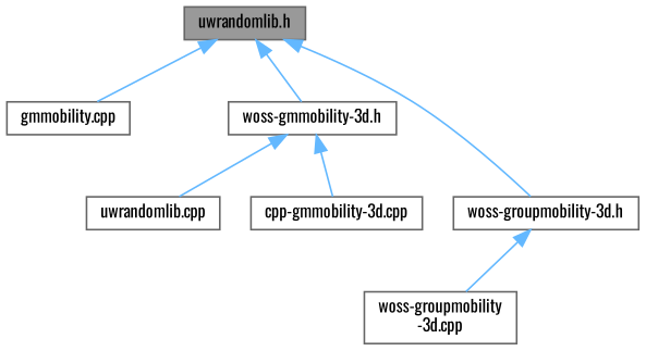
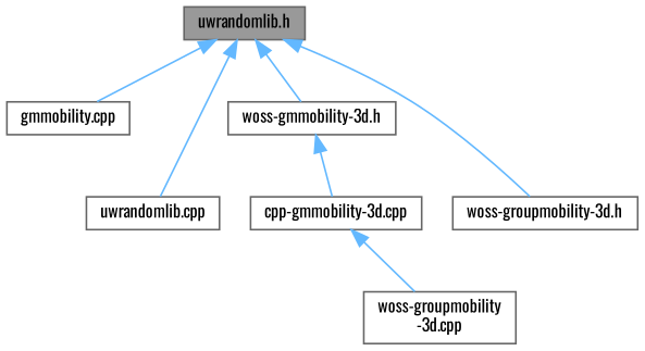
  digraph {
    fontname=Oswald
    node [color=grey40 fillcolor=white fontname=Oswald fontsize=10 shape=box style=filled]
    edge [color=steelblue1 dir=back fontname=Oswald fontsize=10 labelfontname=Helvetica labelfontsize=10 style=solid]
    n1 [color=gray40 fillcolor=grey60 fontcolor=black height=0.2 label="uwrandomlib.h" width=0.4]
    n2 [height=0.2 label="gmmobility.cpp" width=0.4]
    n3 [height=0.2 label="uwrandomlib.cpp" width=0.4]
    n4 [height=0.2 label="woss-gmmobility-3d.h" width=0.4]
    n5 [height=0.2 label="woss-groupmobility-3d.h" width=0.4]
    n6 [height=0.2 label="cpp-gmmobility-3d.cpp" width=0.4]
    n7 [height=0.2 label="woss-groupmobility\l-3d.cpp" width=0.4]
    n1 -> n2
-   n4 -> n3
+   n1 -> n3
    n1 -> n4
    n1 -> n5
    n4 -> n6
-   n5 -> n7
+   n6 -> n7
  }
